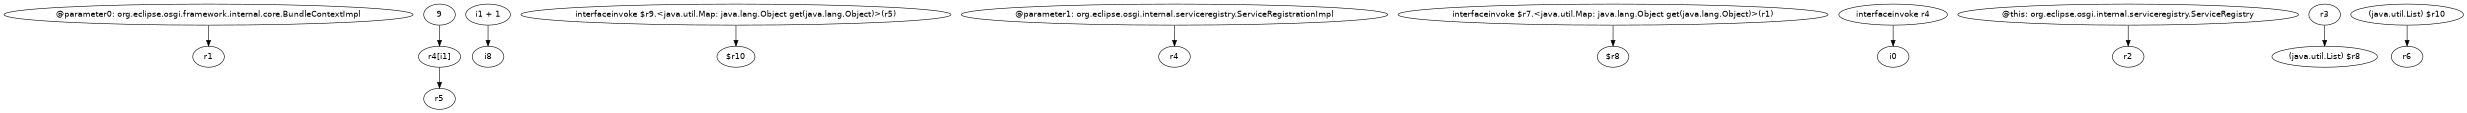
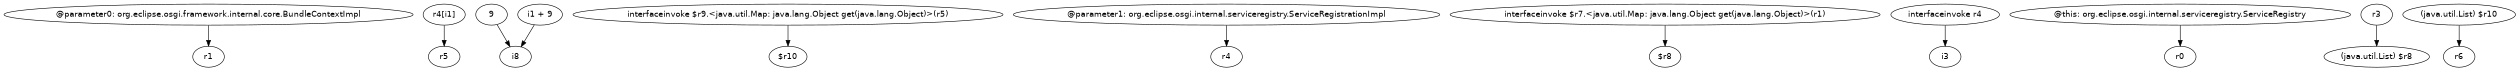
  digraph {
    fontname="DejaVu Sans"
    node [fontname="DejaVu Sans"]
    edge [fontname="DejaVu Sans"]
    n1 [label="@parameter0: org.eclipse.osgi.framework.internal.core.BundleContextImpl"]
    n2 [label=r1]
    n3 [label="r4[i1]"]
    n4 [label=r5]
    n5 [label=9]
    n6 [label=i8]
    n7 [label="interfaceinvoke $r9.<java.util.Map: java.lang.Object get(java.lang.Object)>(r5)"]
    n8 [label="$r10"]
    n9 [label="@parameter1: org.eclipse.osgi.internal.serviceregistry.ServiceRegistrationImpl"]
    n10 [label=r4]
    n11 [label="interfaceinvoke $r7.<java.util.Map: java.lang.Object get(java.lang.Object)>(r1)"]
    n12 [label="$r8"]
    n13 [label="interfaceinvoke r4"]
-   n14 [label=i0]
+   n14 [label=i3]
    n15 [label="@this: org.eclipse.osgi.internal.serviceregistry.ServiceRegistry"]
-   n16 [label=r2]
+   n16 [label=r0]
    n17 [label="(java.util.List) $r8"]
    n18 [label=r3]
-   n19 [label="i1 + 1"]
+   n19 [label="i1 + 9"]
    n20 [label="(java.util.List) $r10"]
    n21 [label=r6]
    n1 -> n2
    n3 -> n4
-   n5 -> n3
+   n5 -> n6
    n7 -> n8
    n9 -> n10
    n11 -> n12
    n13 -> n14
    n15 -> n16
    n18 -> n17
    n19 -> n6
    n20 -> n21
  }
